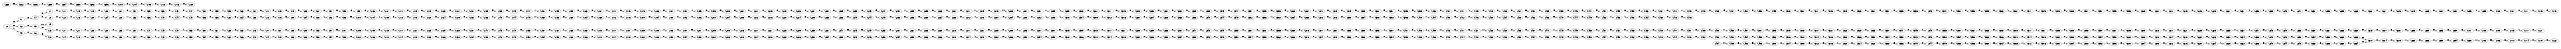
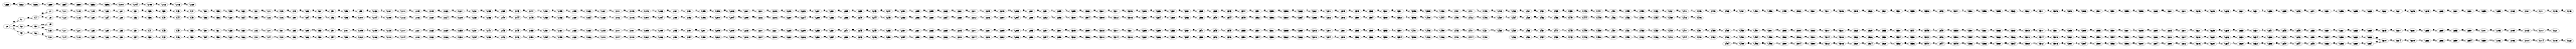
  strict digraph {
    rankdir=LR
    S0
    S1
    S2
    S3
    S4
    S5
    S6
    S7
    S8
    S9
    S13
    S10
    S11
    S12
    S14
    S15
    S16
    S17
    S18
    S19
    S20
    S21
    S22
    S23
    S24
    S25
    S26
    S27
    S28
    S29
    S30
    S31
    S32
    S33
    S34
    S35
    S36
    S37
    S38
    S39
    S40
    S41
    S42
    S43
    S44
    S45
    S46
    S47
    S48
    S49
    S50
    S51
    S52
    S53
    S54
    S55
    S56
    S57
    S58
    S59
    S60
    S61
    S62
    S63
    S64
    S65
    S66
    S67
    S68
    S69
    S70
    S71
    S72
    S73
    S74
    S75
    S76
    S77
    S78
    S79
    S80
    S81
    S82
    S83
    S84
    S85
    S86
    S87
    S88
    S89
    S90
    S91
    S92
    S93
    S94
    S95
    S96
    S97
    S98
    S99
    S100
    S101
    S102
    S103
    S104
    S105
    S106
    S107
    S108
    S109
    S110
    S111
    S112
    S113
    S114
    S115
    S116
    S117
    S118
    S119
    S120
    S121
    S122
    S123
    S124
    S125
    S126
    S127
    S128
    S129
    S130
    S131
    S132
    S133
    S134
    S135
    S136
    S137
    S138
    S139
    S140
    S141
    S142
    S143
    S144
    S145
    S146
    S147
    S148
    S149
    S150
    S151
    S152
    S153
    S154
    S155
    S156
    S157
    S158
    S159
    S160
    S161
    S162
    S163
    S164
    S165
    S166
    S167
    S168
    S169
    S170
    S171
    S172
    S173
    S174
    S175
    S176
    S177
    S178
    S179
    S180
    S181
    S182
    S183
    S184
    S185
    S186
    S187
    S188
    S189
    S190
    S191
    S192
    S193
    S194
    S195
    S196
    S197
    S198
    S199
    S200
    S201
    S202
    S203
    S204
    S205
    S206
    S207
    S208
    S209
    S210
    S211
    S212
    S213
    S214
    S215
    S216
    S217
    S218
    S219
    S220
    S221
    S222
    S223
    S224
    S225
    S226
    S227
    S228
    S229
    S230
    S231
    S232
    S233
    S234
    S235
    S236
    S237
    S238
    S239
    S240
    S241
    S242
    S243
    S244
    S245
    S246
    S247
    S248
    S249
    S250
    S251
    S252
    S253
    S254
    S255
    S256
    S257
    S258
    S259
    S260
    S261
    S262
    S263
    S264
    S265
    S266
    S267
    S268
    S269
    S270
    S271
    S272
    S273
    S274
    S275
    S276
    S277
    S278
    S279
    S280
    S281
    S282
    S283
    S284
    S285
    S286
    S287
    S288
    S289
    S290
    S291
    S292
    S293
    S294
    S295
    S296
    S297
    S298
    S299
    S300
    S301
    S302
    S303
    S304
    S305
    S306
    S307
    S308
    S309
    S310
    S311
    S312
    S313
    S314
    S315
    S316
    S317
    S318
    S319
    S320
    S321
    S322
    S323
    S324
    S325
    S326
    S327
    S328
    S329
    S330
    S331
    S332
    S333
    S334
    S335
    S336
    S337
    S338
    S339
    S340
    S341
    S342
    S343
    S344
    S345
    S346
    S347
    S348
    S349
    S350
    S351
    S352
    S353
    S354
    S355
    S356
    S357
    S358
    S359
    S360
    S361
    S362
    S363
    S364
    S365
    S366
    S367
    S368
    S369
    S370
    S371
    S372
    S373
    S374
    S375
    S376
    S377
    S378
    S379
    S380
    S381
    S382
    S383
    S384
    S385
    S386
    S387
    S388
    S389
    S390
    S391
    S392
    S393
    S394
    S395
    S396
    S397
    S398
    S399
    S400
    S401
    S402
    S403
    S404
    S405
    S406
    S407
    S408
    S409
    S410
    S411
    S412
    S413
    S414
    S415
    S416
    S417
    S418
    S419
    S420
    S421
-   S422
    S423
    S424
    S425
    S426
    S427
    S428
    S429
    S430
    S431
    S432
    S433
    S434
    S435
    S436
    S437
    S438
    S439
    S440
    S441
    S442
    S443
    S444
    S445
    S446
    S447
    S448
    S449
    S450
    S451
    S452
    S453
    S454
    S455
    S456
    S457
    S458
    S459
    S460
    S461
    S462
    S463
    S464
    S465
    S466
    S467
    S468
    S469
    S470
    S471
    S472
    S473
    S474
    S475
    S476
    S477
    S478
    S479
    S481
    S482
    S483
    S485
    S486
    S487
    S484
    S488
    S489
    S490
    S491
    S492
    S493
    S494
    S495
    S496
    S497
    S498
    S499
    S500
    S501
    S502
    S503
    S504
    S505
    S506
    S507
    S508
    S509
    S510
    S511
    S512
    S513
    S514
    S515
    S516
    S517
    S518
    S519
    S520
    S521
    S522
    S523
    S524
    S525
    S526
    S527
    S528
    S529
    S530
    S531
    S532
    S533
    S534
    S535
    S536
    S537
    S538
    S539
    S540
    S541
    S542
    S543
    S544
    S545
    S546
    S547
    S548
    S549
    S550
    S551
    S552
    S553
    S554
    S555
    S556
    S557
    S558
    S559
    S560
    S561
    S562
    S563
    S564
    S565
    S566
    S567
    S568
    S569
    S570
    S571
    S572
    S573
    S574
    S575
    S576
    S577
    S578
    S579
    S580
    S581
    S582
    S583
    S584
    S585
    S586
    S587
    S588
    S589
    S590
    S591
    S592
    S593
    S594
    S595
    S596
    S597
    S598
    S599
    S600
    S601
    S602
    S603
    S604
    S605
    S606
    S607
    S608
    S609
    S610
    S611
    S612
    S613
    S614
    S615
    S616
    S617
    S618
    S619
    S620
    S621
    S622
    S623
    S624
    S625
    S626
    S627
    S628
    S629
    S630
    S631
    S632
    S633
    S634
    S635
    S636
    S637
    S638
    S639
    S640
    S641
    S642
    S643
    S644
    S645
    S646
    S647
    S648
    S649
    S650
    S651
    S652
    S653
    S654
    S655
    S656
    S657
    S658
    S659
    S660
    S661
    S662
    S663
    S664
    S665
    S666
    S667
    S670
    S669
    S671
    S668
    S672
    S673
    S674
    S675
    S676
    S677
    S678
    S679
    S680
    S681
    S682
    S683
    S684
    S685
    S686
    S687
    S688
    S689
    S690
    S691
    S692
    S693
    S694
    S695
    S696
    S697
    S698
    S699
    S700
    S701
    S702
    S703
    S704
    S705
    S706
    S707
    S708
    S709
    S710
    S711
    S712
    S713
    S714
    S715
    S716
    S717
    S718
    S719
    S720
    S721
    S722
    S0 -> S1 [label=M]
    S0 -> S2 [label=A]
    S0 -> S3 [label=S]
    S1 -> S4 [label=K]
    S2 -> S5 [label=E]
    S3 -> S6 [label=L]
    S4 -> S7 [label=R]
    S4 -> S8 [label=L]
    S5 -> S9 [label=M]
    S5 -> S13 [label=K]
    S6 -> S10 [label=Q]
    S7 -> S11 [label=T]
    S8 -> S12 [label=A]
    S13 -> S17 [label=T]
    S10 -> S14 [label=T]
    S11 -> S15 [label=L]
    S12 -> S16 [label=L]
    S14 -> S18 [label=Q]
    S15 -> S19 [label=A]
    S16 -> S20 [label=A]
    S17 -> S21 [label=P]
    S18 -> S22 [label=L]
    S19 -> S23 [label=T]
    S20 -> S24 [label=V]
    S21 -> S25 [label=Q]
    S22 -> S26 [label=K]
    S23 -> S27 [label=L]
    S24 -> S28 [label=L]
    S25 -> S29 [label=L]
    S26 -> S30 [label=A]
    S27 -> S31 [label=T]
    S28 -> S32 [label=V]
    S29 -> S33 [label=L]
    S30 -> S34 [label=Q]
    S31 -> S35 [label=F]
    S32 -> S36 [label=L]
    S33 -> S37 [label=V]
    S34 -> S38 [label=N]
    S35 -> S39 [label=C]
    S36 -> S40 [label=C]
    S37 -> S41 [label=L]
    S38 -> S42 [label=S]
    S39 -> S43 [label=L]
    S40 -> S44 [label=A]
    S41 -> S45 [label=L]
    S42 -> S46 [label=R]
    S43 -> S47 [label=L]
    S44 -> S48 [label=A]
-   S45 -> S49 [label=S]
    S46 -> S50 [label=I]
    S47 -> S51 [label=V]
    S48 -> S52 [label=G]
    S49 -> S53 [label=S]
    S50 -> S54 [label=E]
    S51 -> S55 [label=L]
    S52 -> S56 [label=L]
    S53 -> S57 [label=T]
    S54 -> S58 [label=L]
    S55 -> S59 [label=V]
    S56 -> S60 [label=P]
    S57 -> S61 [label=L]
    S58 -> S62 [label=L]
    S59 -> S63 [label=A]
    S60 -> S64 [label=E]
    S61 -> S65 [label=V]
    S62 -> S66 [label=F]
    S63 -> S67 [label=T]
    S64 -> S68 [label=E]
    S65 -> S69 [label=G]
    S66 -> S70 [label=Q]
    S67 -> S71 [label=G]
    S68 -> S72 [label=A]
    S69 -> S73 [label=V]
    S70 -> S74 [label=K]
    S71 -> S75 [label=F]
    S72 -> S76 [label=A]
    S73 -> S77 [label=S]
    S74 -> S78 [label=V]
    S75 -> S79 [label=P]
    S76 -> S80 [label=G]
    S77 -> S81 [label=T]
    S78 -> S82 [label=A]
    S79 -> S83 [label=F]
    S80 -> S84 [label=S]
    S81 -> S85 [label=A]
    S82 -> S86 [label=Q]
    S83 -> S87 [label=D]
    S84 -> S88 [label=P]
    S85 -> S89 [label=F]
    S86 -> S90 [label=Q]
    S87 -> S91 [label=K]
    S88 -> S92 [label=S]
-   S89 -> S93 [label=P]
+   S89 -> S93 [label=M]
    S90 -> S94 [label=Q]
    S91 -> S95 [label=K]
    S92 -> S96 [label=Q]
    S93 -> S97 [label=A]
    S94 -> S98 [label=R]
    S95 -> S99 [label=G]
    S96 -> S100 [label=H]
    S97 -> S101 [label=H]
    S98 -> S102 [label=L]
    S99 -> S103 [label=G]
    S100 -> S104 [label=R]
    S101 -> S105 [label=R]
    S102 -> S106 [label=E]
    S103 -> S107 [label=S]
    S104 -> S108 [label=S]
    S105 -> S109 [label=S]
    S106 -> S110 [label=K]
    S107 -> S111 [label=A]
    S108 -> S112 [label=G]
    S109 -> S113 [label=P]
    S110 -> S114 [label=Q]
    S111 -> S115 [label=A]
    S112 -> S116 [label=K]
    S113 -> S117 [label=D]
    S114 -> S118 [label=H]
    S115 -> S119 [label=G]
    S116 -> S120 [label=D]
    S117 -> S121 [label=P]
    S118 -> S122 [label=L]
    S119 -> S123 [label=G]
    S120 -> S124 [label=K]
    S121 -> S125 [label=D]
    S122 -> S126 [label=R]
    S123 -> S127 [label=A]
    S124 -> S128 [label=N]
    S125 -> S129 [label=Q]
    S126 -> S130 [label=I]
    S127 -> S131 [label=S]
    S128 -> S132 [label=L]
    S129 -> S133 [label=D]
    S130 -> S134 [label=Q]
    S131 -> S135 [label=K]
    S132 -> S136 [label=Q]
    S133 -> S137 [label=P]
    S134 -> S138 [label=N]
    S135 -> S139 [label=E]
    S136 -> S140 [label=Y]
    S137 -> S141 [label=D]
    S138 -> S142 [label=L]
    S139 -> S143 [label=K]
    S140 -> S144 [label=A]
    S141 -> S145 [label=Q]
    S142 -> S146 [label=Q]
    S143 -> S147 [label=R]
    S144 -> S148 [label=S]
    S145 -> S149 [label=D]
    S146 -> S150 [label=S]
    S147 -> S151 [label=V]
    S148 -> S152 [label=W]
    S149 -> S153 [label=Q]
    S150 -> S154 [label=R]
    S151 -> S155 [label=Q]
    S152 -> S156 [label=D]
    S153 -> S157 [label=Y]
    S154 -> S158 [label=V]
    S155 -> S159 [label=Y]
    S156 -> S160 [label=E]
    S157 -> S161 [label=A]
    S158 -> S162 [label=G]
    S159 -> S163 [label=A]
    S160 -> S164 [label=V]
    S161 -> S165 [label=S]
    S162 -> S166 [label=L]
    S163 -> S167 [label=A]
    S164 -> S168 [label=N]
    S165 -> S169 [label=W]
    S166 -> S170 [label=L]
    S167 -> S171 [label=W]
    S168 -> S172 [label=I]
    S169 -> S173 [label=D]
    S170 -> S174 [label=A]
    S171 -> S175 [label=D]
    S172 -> S176 [label=L]
    S173 -> S177 [label=E]
    S174 -> S178 [label=P]
    S175 -> S179 [label=D]
    S176 -> S180 [label=A]
    S177 -> S181 [label=V]
    S178 -> S182 [label=T]
    S179 -> S183 [label=V]
    S180 -> S184 [label=H]
    S181 -> S185 [label=N]
    S182 -> S186 [label=H]
    S183 -> S187 [label=N]
    S184 -> S188 [label=G]
    S185 -> S189 [label=V]
    S186 -> S190 [label=L]
    S187 -> S191 [label=V]
    S188 -> S192 [label=L]
    S189 -> S193 [label=V]
    S190 -> S194 [label=G]
    S191 -> S195 [label=I]
    S192 -> S196 [label=L]
    S193 -> S197 [label=A]
    S194 -> S198 [label=R]
    S195 -> S199 [label=A]
    S196 -> S200 [label=Q]
    S197 -> S201 [label=H]
    S198 -> S202 [label=G]
    S199 -> S203 [label=H]
    S200 -> S204 [label=L]
    S201 -> S205 [label=G]
    S202 -> S206 [label=V]
    S203 -> S207 [label=G]
    S204 -> S208 [label=G]
    S205 -> S209 [label=L]
    S206 -> S210 [label=A]
    S207 -> S211 [label=L]
    S208 -> S212 [label=H]
    S209 -> S213 [label=L]
    S210 -> S214 [label=T]
    S211 -> S215 [label=L]
    S212 -> S216 [label=G]
    S213 -> S217 [label=Q]
    S214 -> S218 [label=P]
    S215 -> S219 [label=Q]
    S216 -> S220 [label=L]
    S217 -> S221 [label=L]
    S218 -> S222 [label=A]
    S219 -> S223 [label=L]
    S220 -> S224 [label=K]
    S221 -> S225 [label=G]
    S222 -> S226 [label=R]
    S223 -> S227 [label=G]
    S224 -> S228 [label=E]
    S225 -> S229 [label=Q]
    S226 -> S230 [label=R]
    S227 -> S231 [label=Q]
    S228 -> S232 [label=H]
    S229 -> S233 [label=G]
    S230 -> S234 [label=K]
    S231 -> S235 [label=G]
    S232 -> S236 [label=V]
    S233 -> S237 [label=L]
    S234 -> S238 [label=R]
    S235 -> S239 [label=L]
    S236 -> S240 [label=D]
    S237 -> S241 [label=K]
    S238 -> S242 [label=L]
    S239 -> S243 [label=K]
    S240 -> S244 [label=K]
    S241 -> S245 [label=E]
    S242 -> S246 [label=P]
    S243 -> S247 [label=E]
    S244 -> S248 [label=S]
    S245 -> S249 [label=H]
    S246 -> S250 [label=K]
    S247 -> S251 [label=H]
    S248 -> S252 [label=K]
    S249 -> S253 [label=V]
    S250 -> S254 [label=M]
    S251 -> S255 [label=V]
    S252 -> S256 [label=G]
    S253 -> S257 [label=D]
    S254 -> S258 [label=S]
    S255 -> S259 [label=D]
    S256 -> S260 [label=Q]
    S257 -> S261 [label=K]
    S258 -> S262 [label=Q]
    S259 -> S263 [label=R]
    S260 -> S264 [label=I]
    S261 -> S265 [label=T]
    S262 -> S266 [label=L]
    S263 -> S267 [label=T]
    S264 -> S268 [label=K]
    S265 -> S269 [label=K]
    S266 -> S270 [label=V]
    S267 -> S271 [label=K]
    S268 -> S272 [label=D]
    S269 -> S273 [label=A]
    S270 -> S274 [label=G]
    S271 -> S275 [label=V]
    S272 -> S276 [label=I]
    S273 -> S277 [label=Q]
    S274 -> S278 [label=S]
    S275 -> S279 [label=Q]
    S276 -> S280 [label=L]
    S277 -> S281 [label=T]
    S278 -> S282 [label=T]
    S279 -> S283 [label=M]
    S280 -> S284 [label=A]
    S281 -> S285 [label=R]
    S282 -> S286 [label=H]
    S283 -> S287 [label=R]
    S284 -> S288 [label=K]
    S285 -> S289 [label=D]
    S286 -> S290 [label=N]
    S287 -> S291 [label=D]
    S288 -> S292 [label=L]
    S289 -> S293 [label=I]
    S290 -> S294 [label=V]
    S291 -> S295 [label=I]
    S292 -> S296 [label=S]
    S293 -> S297 [label=N]
    S294 -> S298 [label=T]
    S295 -> S299 [label=S]
    S296 -> S300 [label=S]
    S297 -> S301 [label=T]
    S298 -> S302 [label=H]
    S299 -> S303 [label=T]
    S300 -> S304 [label=Y]
    S301 -> S305 [label=R]
    S302 -> S306 [label=L]
    S303 -> S307 [label=K]
    S304 -> S308 [label=N]
    S305 -> S309 [label=L]
    S306 -> S310 [label=H]
    S307 -> S311 [label=L]
    S308 -> S312 [label=S]
    S309 -> S313 [label=K]
    S310 -> S314 [label=R]
    S311 -> S315 [label=K]
    S312 -> S316 [label=T]
    S313 -> S317 [label=L]
    S314 -> S318 [label=L]
    S315 -> S319 [label=L]
    S316 -> S320 [label=F]
    S317 -> S321 [label=L]
    S318 -> S322 [label=P]
    S319 -> S323 [label=F]
    S320 -> S324 [label=T]
    S321 -> S325 [label=D]
    S322 -> S326 [label=R]
    S323 -> S327 [label=N]
    S324 -> S328 [label=Q]
    S325 -> S329 [label=A]
    S326 -> S330 [label=D]
    S327 -> S331 [label=R]
    S328 -> S332 [label=L]
    S329 -> S333 [label=C]
    S330 -> S334 [label=C]
    S331 -> S335 [label=T]
    S332 -> S336 [label=L]
    S333 -> S337 [label=C]
    S334 -> S338 [label=Q]
    S335 -> S339 [label=V]
    S336 -> S340 [label=K]
    S337 -> S341 [label=R]
    S338 -> S342 [label=E]
    S339 -> S343 [label=T]
    S340 -> S344 [label=Q]
    S341 -> S345 [label=T]
    S342 -> S346 [label=L]
    S343 -> S347 [label=D]
    S344 -> S348 [label=T]
    S345 -> S349 [label=S]
    S346 -> S350 [label=F]
    S347 -> S351 [label=L]
    S348 -> S352 [label=K]
    S349 -> S353 [label=L]
    S350 -> S354 [label=E]
    S351 -> S355 [label=G]
    S352 -> S356 [label=E]
    S353 -> S357 [label=L]
    S354 -> S358 [label=E]
    S355 -> S359 [label=K]
    S356 -> S360 [label=V]
    S357 -> S361 [label=Q]
    S358 -> S362 [label=G]
    S359 -> S363 [label=E]
    S360 -> S364 [label=K]
    S361 -> S365 [label=P]
    S362 -> S366 [label=E]
    S363 -> S367 [label=S]
    S364 -> S368 [label=E]
    S365 -> S369 [label=H]
    S366 -> S370 [label=R]
    S367 -> S371 [label=Q]
    S368 -> S372 [label=E]
    S369 -> S373 [label=P]
    S370 -> S374 [label=Q]
    S371 -> S375 [label=K]
    S372 -> S376 [label=G]
    S373 -> S377 [label=A]
    S374 -> S378 [label=S]
    S375 -> S379 [label=L]
    S376 -> S380 [label=D]
    S377 -> S381 [label=C]
    S378 -> S382 [label=G]
    S379 -> S383 [label=R]
    S380 -> S384 [label=L]
    S381 -> S385 [label=Q]
    S382 -> S386 [label=L]
    S383 -> S387 [label=A]
    S384 -> S388 [label=L]
    S385 -> S389 [label=G]
    S386 -> S390 [label=F]
    S387 -> S391 [label=E]
    S388 -> S392 [label=R]
    S389 -> S393 [label=G]
    S390 -> S394 [label=Q]
    S391 -> S395 [label=G]
    S392 -> S396 [label=S]
    S393 -> S397 [label=S]
    S394 -> S398 [label=I]
    S395 -> S399 [label=E]
    S396 -> S400 [label=K]
    S397 -> S401 [label=D]
    S398 -> S402 [label=Q]
    S399 -> S403 [label=A]
    S400 -> S404 [label=V]
    S401 -> S405 [label=P]
    S402 -> S406 [label=P]
    S403 -> S407 [label=A]
    S404 -> S408 [label=R]
    S405 -> S409 [label=S]
    S406 -> S410 [label=Q]
    S407 -> S411 [label=K]
    S408 -> S412 [label=Q]
    S409 -> S413 [label=W]
    S410 -> S414 [label=G]
    S411 -> S415 [label=S]
    S412 -> S416 [label=L]
    S413 -> S417 [label=G]
    S414 -> S418 [label=S]
    S415 -> S419 [label=R]
    S416 -> S420 [label=E]
    S417 -> S421 [label=G]
-   S418 -> S422 [label=L]
    S419 -> S423 [label=A]
    S420 -> S424 [label=S]
    S421 -> S425 [label=W]
-   S422 -> S426 [label=P]
    S423 -> S427 [label=R]
    S424 -> S428 [label=Q]
    S425 -> S429 [label=C]
    S426 -> S430 [label=F]
    S427 -> S431 [label=E]
    S428 -> S432 [label=E]
    S429 -> S433 [label=L]
    S430 -> S434 [label=L]
    S431 -> S435 [label=L]
    S432 -> S436 [label=V]
    S433 -> S437 [label=Q]
    S434 -> S438 [label=V]
    S435 -> S439 [label=E]
    S436 -> S440 [label=H]
    S437 -> S441 [label=K]
    S438 -> S442 [label=N]
    S439 -> S443 [label=D]
    S440 -> S444 [label=L]
    S441 -> S445 [label=V]
    S442 -> S446 [label=C]
    S443 -> S447 [label=R]
    S444 -> S448 [label=A]
    S445 -> S449 [label=L]
    S446 -> S450 [label=K]
    S447 -> S451 [label=E]
    S448 -> S452 [label=E]
    S449 -> S453 [label=A]
    S450 -> S454 [label=M]
    S451 -> S455 [label=G]
    S452 -> S456 [label=I]
    S453 -> S457 [label=A]
    S454 -> S458 [label=T]
    S455 -> S459 [label=Q]
    S456 -> S460 [label=S]
    S457 -> S461 [label=Q]
    S458 -> S462 [label=S]
    S459 -> S463 [label=L]
    S460 -> S464 [label=A]
    S461 -> S465 [label=N]
    S462 -> S466 [label=D]
    S463 -> S467 [label=L]
    S464 -> S468 [label=A]
    S465 -> S469 [label=S]
    S466 -> S470 [label=G]
    S467 -> S471 [label=N]
    S468 -> S472 [label=L]
    S469 -> S473 [label=R]
    S470 -> S474 [label=G]
    S471 -> S475 [label=I]
    S472 -> S476 [label=K]
    S473 -> S477 [label=I]
    S474 -> S478 [label=W]
    S475 -> S479 [label=T]
    S477 -> S481 [label=D]
    S478 -> S482 [label=T]
    S479 -> S483 [label=A]
    S481 -> S485 [label=P]
    S482 -> S486 [label=I]
    S483 -> S487 [label=E]
    S485 -> S489 [label=L]
    S486 -> S490 [label=I]
    S487 -> S491 [label=L]
    S484 -> S488 [label=M]
    S488 -> S492 [label=E]
    S489 -> S493 [label=V]
    S490 -> S494 [label=Q]
    S491 -> S495 [label=R]
    S492 -> S496 [label=E]
    S493 -> S497 [label=E]
    S494 -> S498 [label=R]
    S495 -> S499 [label=E]
    S496 -> S500 [label=V]
    S497 -> S501 [label=K]
    S498 -> S502 [label=R]
    S499 -> S503 [label=K]
    S500 -> S504 [label=T]
    S501 -> S505 [label=M]
    S502 -> S506 [label=Q]
    S503 -> S507 [label=A]
    S504 -> S508 [label=G]
    S505 -> S509 [label=E]
    S506 -> S510 [label=D]
    S507 -> S511 [label=E]
    S508 -> S512 [label=E]
    S509 -> S513 [label=Q]
    S510 -> S514 [label=G]
    S511 -> S515 [label=E]
    S512 -> S516 [label=R]
    S513 -> S517 [label=Q]
    S514 -> S518 [label=S]
    S515 -> S519 [label=M]
    S516 -> S520 [label=S]
    S517 -> S521 [label=E]
    S518 -> S522 [label=V]
    S519 -> S523 [label=Q]
    S520 -> S524 [label=K]
    S521 -> S525 [label=D]
    S522 -> S526 [label=D]
    S523 -> S527 [label=L]
    S524 -> S528 [label=A]
    S525 -> S529 [label=K]
    S526 -> S530 [label=F]
    S527 -> S531 [label=E]
    S528 -> S532 [label=S]
    S529 -> S533 [label=L]
    S530 -> S534 [label=N]
    S531 -> S535 [label=R]
    S532 -> S536 [label=E]
    S533 -> S537 [label=D]
    S534 -> S538 [label=Q]
    S535 -> S539 [label=R]
    S536 -> S540 [label=R]
    S537 -> S541 [label=K]
    S538 -> S542 [label=P]
    S539 -> S543 [label=A]
    S540 -> S544 [label=L]
    S541 -> S545 [label=Q]
    S542 -> S546 [label=W]
    S543 -> S547 [label=M]
    S544 -> S548 [label=E]
    S545 -> S549 [label=S]
    S546 -> S550 [label=E]
    S547 -> S551 [label=S]
    S548 -> S552 [label=N]
    S549 -> S553 [label=L]
    S550 -> S554 [label=A]
    S551 -> S555 [label=A]
    S552 -> S556 [label=L]
    S553 -> S557 [label=R]
    S554 -> S558 [label=Y]
    S555 -> S559 [label=R]
    S556 -> S560 [label=E]
    S557 -> S561 [label=L]
    S558 -> S562 [label=K]
    S559 -> S563 [label=M]
    S560 -> S564 [label=E]
    S561 -> S565 [label=Q]
    S562 -> S566 [label=T]
    S563 -> S567 [label=S]
    S564 -> S568 [label=K]
    S565 -> S569 [label=R]
    S566 -> S570 [label=G]
    S567 -> S571 [label=R]
    S568 -> S572 [label=V]
    S569 -> S573 [label=L]
    S570 -> S574 [label=F]
    S571 -> S575 [label=L]
    S572 -> S576 [label=Q]
    S573 -> S577 [label=E]
    S574 -> S578 [label=G]
    S575 -> S579 [label=E]
    S576 -> S580 [label=D]
    S577 -> S581 [label=S]
    S578 -> S582 [label=D]
    S579 -> S583 [label=E]
    S580 -> S584 [label=I]
    S581 -> S585 [label=K]
    S582 -> S586 [label=P]
    S583 -> S587 [label=M]
    S584 -> S588 [label=L]
    S585 -> S589 [label=Q]
    S586 -> S590 [label=Q]
    S587 -> S591 [label=L]
    S588 -> S592 [label=Q]
    S589 -> S593 [label=N]
    S590 -> S594 [label=G]
    S591 -> S595 [label=P]
    S592 -> S596 [label=S]
    S593 -> S597 [label=T]
    S594 -> S598 [label=E]
    S595 -> S599 [label=G]
    S596 -> S600 [label=R]
    S597 -> S601 [label=A]
    S598 -> S602 [label=F]
    S599 -> S603 [label=A]
    S600 -> S604 [label=V]
    S601 -> S605 [label=S]
    S602 -> S606 [label=W]
    S603 -> S607 [label=E]
    S604 -> S608 [label=T]
    S605 -> S609 [label=A]
    S606 -> S610 [label=L]
    S607 -> S611 [label=A]
    S608 -> S612 [label=D]
    S609 -> S613 [label=S]
    S610 -> S614 [label=G]
    S611 -> S615 [label=G]
    S612 -> S616 [label=N]
    S613 -> S617 [label=T]
    S614 -> S618 [label=L]
    S615 -> S619 [label=A]
    S616 -> S620 [label=N]
    S617 -> S621 [label=L]
    S618 -> S622 [label=E]
    S619 -> S623 [label=G]
    S620 -> S624 [label=S]
    S621 -> S625 [label=P]
    S622 -> S626 [label=K]
    S623 -> S627 [label=N]
    S624 -> S628 [label=S]
    S625 -> S629 [label=R]
    S626 -> S630 [label=M]
    S627 -> S631 [label=G]
    S628 -> S632 [label=F]
    S629 -> S633 [label=Q]
    S630 -> S634 [label=H]
    S631 -> S635 [label=S]
    S632 -> S636 [label=D]
    S633 -> S637 [label=V]
    S634 -> S638 [label=L]
    S635 -> S639 [label=D]
    S636 -> S640 [label=F]
    S637 -> S641 [label=S]
    S638 -> S642 [label=I]
    S639 -> S643 [label=A]
    S640 -> S644 [label=Y]
    S641 -> S645 [label=H]
    S642 -> S646 [label=L]
    S643 -> S647 [label=E]
    S644 -> S648 [label=T]
    S645 -> S649 [label=R]
    S646 -> S650 [label=G]
    S647 -> S651 [label=H]
    S648 -> S652 [label=M]
    S649 -> S653 [label=R]
    S650 -> S654 [label=D]
    S651 -> S655 [label=I]
    S652 -> S656 [label=Q]
    S653 -> S657 [label=A]
    S654 -> S658 [label=H]
    S655 -> S659 [label=Q]
    S656 -> S660 [label=S]
    S657 -> S661 [label=Q]
    S658 -> S662 [label=G]
    S659 -> S663 [label=V]
    S660 -> S664 [label=L]
    S661 -> S665 [label=R]
    S662 -> S666 [label=S]
    S663 -> S667 [label=M]
    S664 -> S670 [label=M]
    S665 -> S669 [label=R]
    S666 -> S670 [label=H]
    S667 -> S671 [label=L]
    S670 -> S674 [label=L]
    S669 -> S673 [label=R]
    S671 -> S675 [label=E]
    S668 -> S672 [label=E]
    S672 -> S676 [label=T]
    S673 -> S677 [label=D]
    S674 -> S678 [label=A]
    S675 -> S679 [label=N]
    S676 -> S680 [label=Q]
    S677 -> S681 [label=G]
    S678 -> S682 [label=V]
    S679 -> S683 [label=Q]
    S680 -> S684 [label=N]
    S681 -> S685 [label=K]
    S682 -> S686 [label=Q]
    S683 -> S687 [label=N]
    S684 -> S688 [label=K]
    S685 -> S689 [label=P]
    S686 -> S690 [label=L]
    S687 -> S691 [label=R]
    S688 -> S692 [label=R]
    S689 -> S693 [label=R]
    S690 -> S694 [label=Q]
    S691 -> S695 [label=R]
    S692 -> S696 [label=I]
    S693 -> S697 [label=E]
    S694 -> S698 [label=D]
    S695 -> S699 [label=I]
    S696 -> S700 [label=D]
    S697 -> S701 [label=E]
    S698 -> S702 [label=W]
    S699 -> S703 [label=D]
    S700 -> S704 [label=D]
    S701 -> S705 [label=E]
    S702 -> S706 [label=E]
    S703 -> S707 [label=D]
    S704 -> S708 [label=L]
    S705 -> S709 [label=P]
    S706 -> S710 [label=G]
    S707 -> S711 [label=L]
    S708 -> S712 [label=L]
    S709 -> S713 [label=R]
    S710 -> S714 [label=N]
    S711 -> S715 [label=L]
    S712 -> S716 [label=E]
    S713 -> S717 [label=S]
    S714 -> S718 [label=A]
    S715 -> S719 [label=E]
    S716 -> S720 [label=K]
    S717 -> S721 [label=A]
    S718 -> S722 [label=K]
  }
